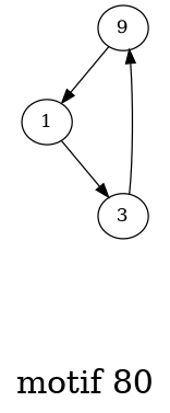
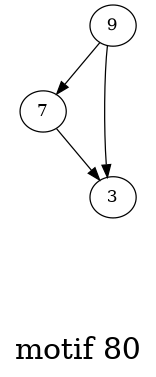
  digraph {
    fontsize=24
    label="\nmotif 80\n"
    splines=false
    node [shape=ellipse]
    n1 [height=0.3 label=9 width=0.3]
-   1 [height=0.3 width=0.3]
+   1 [height=0.3 width=0.3 label=7]
    3 [height=0.3 width=0.3]
    n1 -> 1
-   3 -> n1
+   n1 -> 3
    1 -> 3
  }
